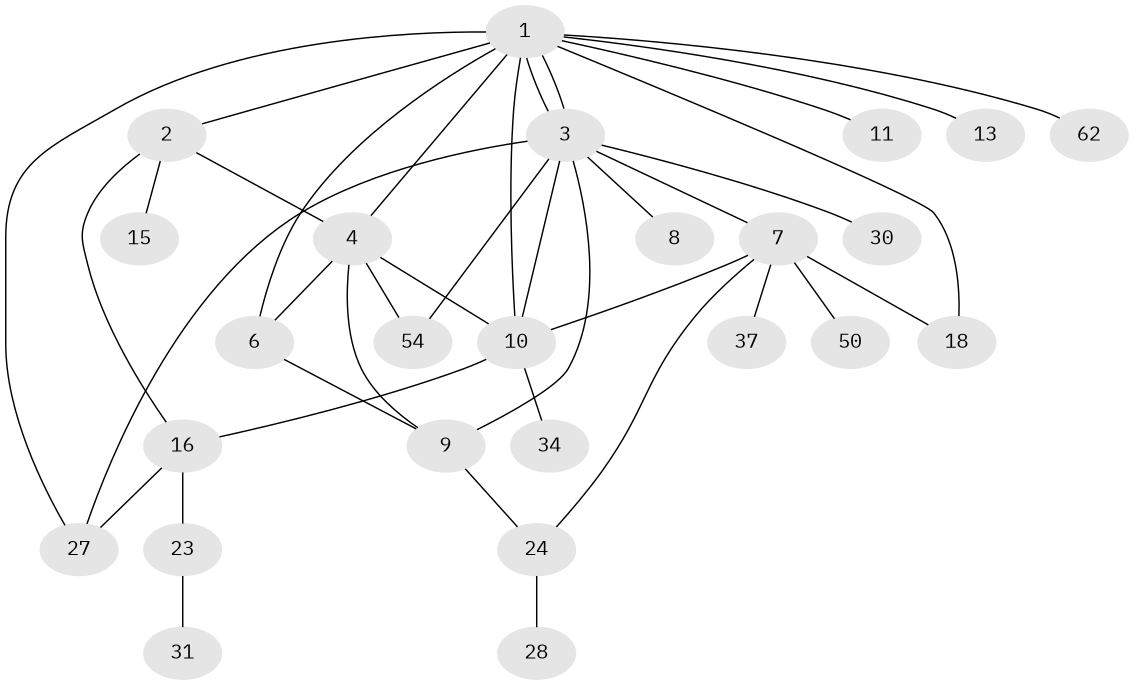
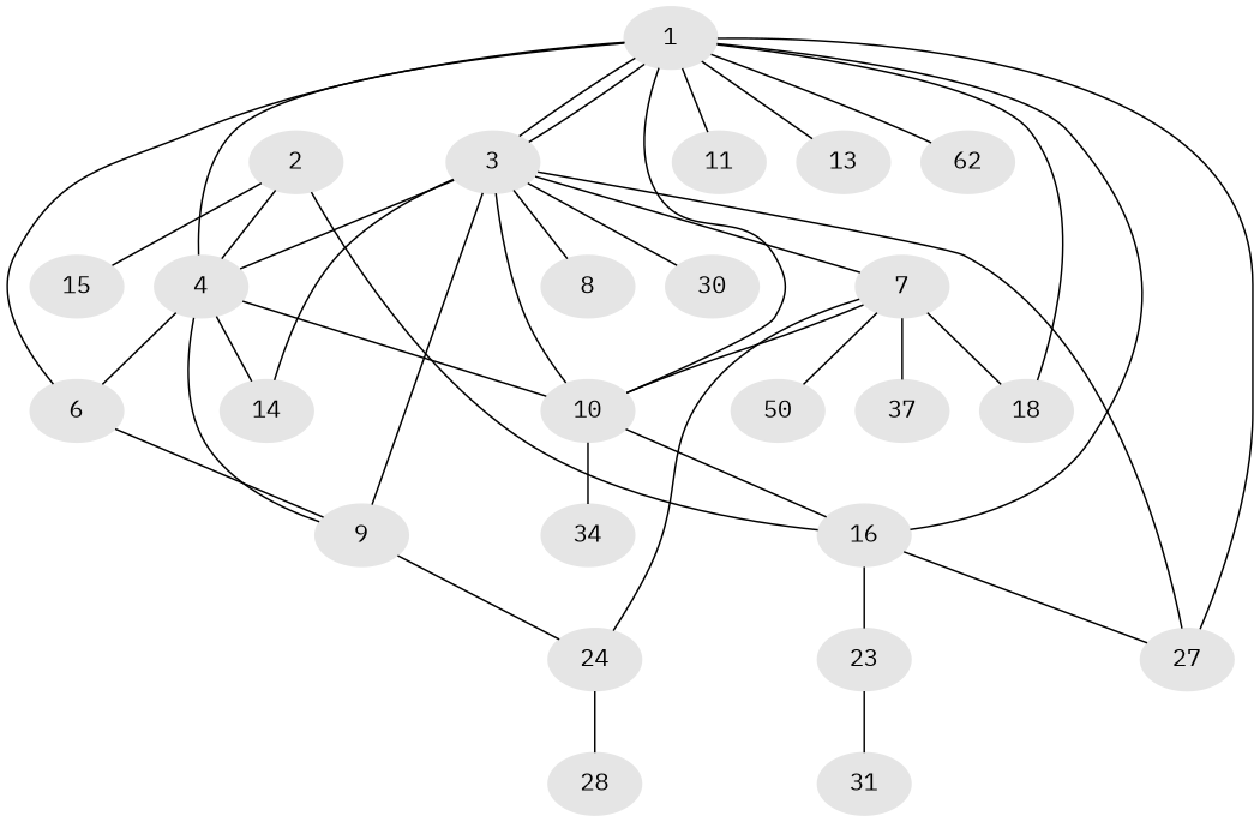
  graph {
    fontname="IBM Plex Mono"
    node [color=gray90 fontname="IBM Plex Mono" style=filled]
    edge [fontname="IBM Plex Mono"]
    1
    2
    3 [super="+19+12+44+17+5"]
    4 [super="+25+39+48+35"]
    6
    10
    11
    13
    18
    27 [super="+38+40"]
    n11 [label=62]
    15 [super="+41"]
    16 [super="+20"]
    7 [super="+21"]
    8
    9
-   14 [super="+22+45" label=54]
+   14 [super="+22+45"]
    30
    34
    23
    24
    37
    50
    28 [super="+46"]
    31 [super="+49"]
-   1 -- 2
+   1 -- 16
    1 -- 3
    1 -- 3
    1 -- 4 [weight=2]
    1 -- 6
    1 -- 10
    1 -- 11
    1 -- 13
    1 -- 18
    1 -- 27
    1 -- n11
    2 -- 4
    2 -- 15
    2 -- 16
+   3 -- 4 [weight=2]
    3 -- 10
    3 -- 27
    3 -- 7
    3 -- 8
    3 -- 9 [weight=2]
    3 -- 14 [weight=2]
    3 -- 30
    4 -- 6
    4 -- 10
    4 -- 9
    4 -- 14
    6 -- 9
    10 -- 16
    10 -- 34
    16 -- 27
    16 -- 23 [weight=2]
    7 -- 10 [weight=2]
    7 -- 18
    7 -- 24
    7 -- 37
    7 -- 50
    9 -- 24
    23 -- 31
    24 -- 28
  }
